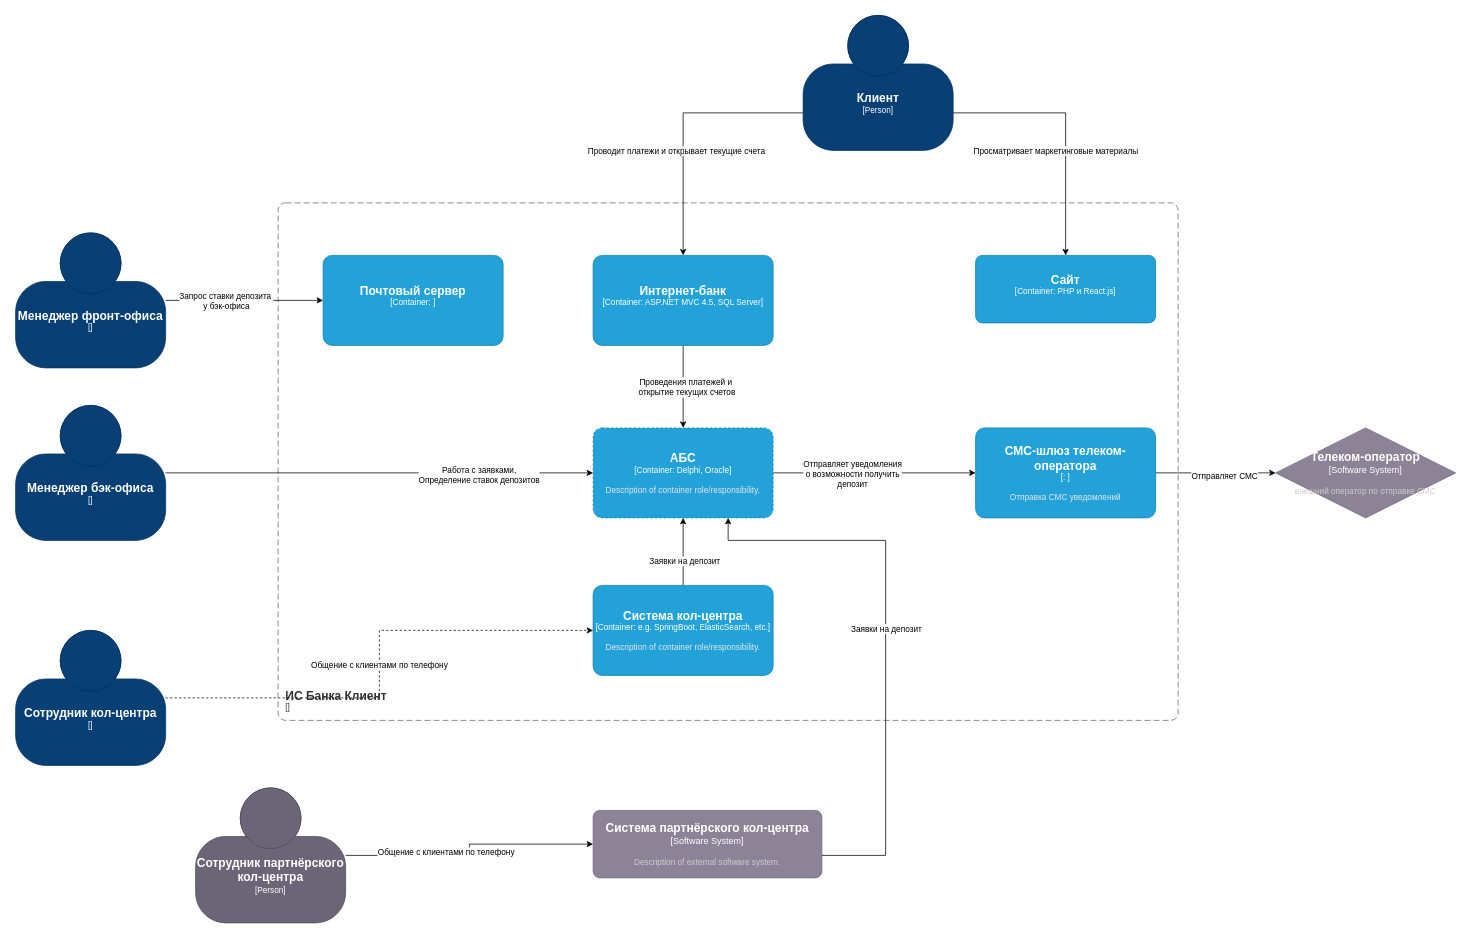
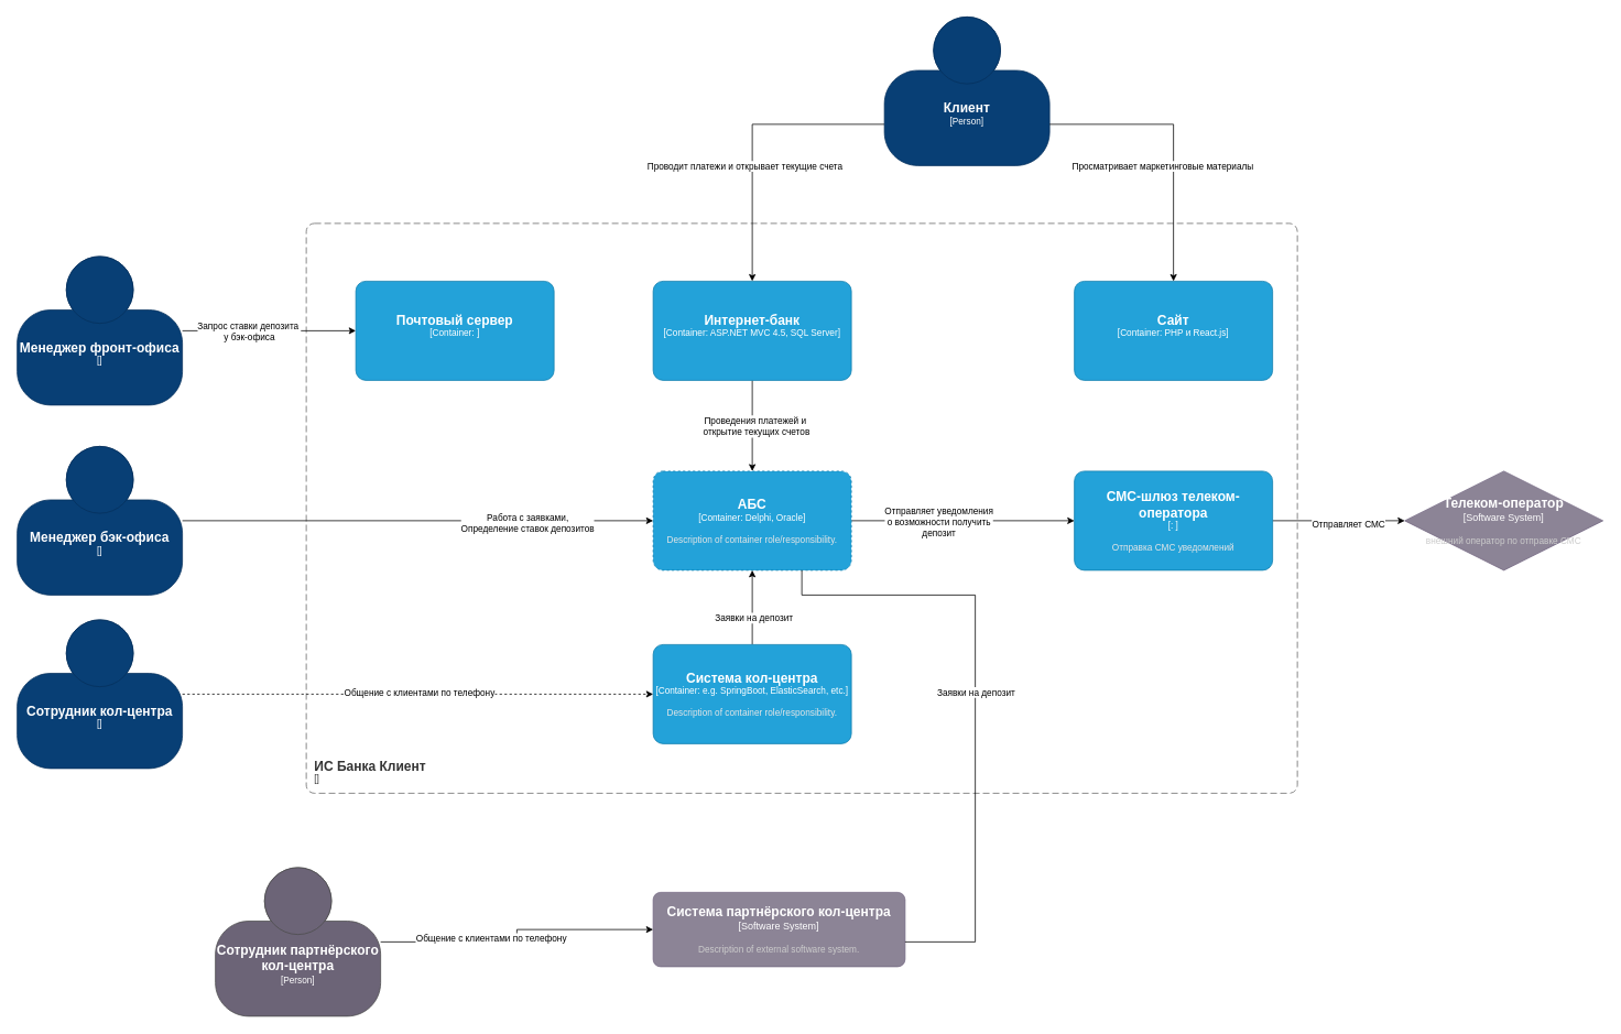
  <mxCell id="0" />
  <mxCell id="1" parent="0" />
  <mxCell id="2" value="&lt;font style=&quot;font-size: 16px&quot;&gt;&lt;b&gt;&lt;div style=&quot;text-align: left&quot;&gt;ИС Банка Клиент&lt;/div&gt;&lt;/b&gt;&lt;/font&gt;&lt;div style=&quot;text-align: left&quot;&gt;[]&lt;/div&gt;" style="rounded=1;fontSize=11;whiteSpace=wrap;html=1;dashed=1;arcSize=20;fillColor=none;strokeColor=#666666;fontColor=#333333;labelBackgroundColor=none;align=left;verticalAlign=bottom;labelBorderColor=none;spacingTop=0;spacing=10;dashPattern=8 4;metaEdit=1;rotatable=0;perimeter=rectanglePerimeter;noLabel=0;labelPadding=0;allowArrows=0;connectable=0;expand=0;recursiveResize=0;editable=1;pointerEvents=0;absoluteArcSize=1;points=[[0.25,0,0],[0.5,0,0],[0.75,0,0],[1,0.25,0],[1,0.5,0],[1,0.75,0],[0.75,1,0],[0.5,1,0],[0.25,1,0],[0,0.75,0],[0,0.5,0],[0,0.25,0]];" parent="1" vertex="1"><mxGeometry x="370" y="270" width="1200" height="690" as="geometry" /></mxCell>
  <mxCell id="3" value="&lt;font style=&quot;font-size: 16px&quot;&gt;&lt;b&gt;Телеком-оператор&lt;/b&gt;&lt;/font&gt;&lt;div&gt;[Software System]&lt;/div&gt;&lt;br&gt;&lt;div&gt;&lt;font style=&quot;font-size: 11px&quot;&gt;&lt;font color=&quot;#cccccc&quot;&gt;внешний оператор по отправке СМС&lt;/font&gt;&lt;/div&gt;" style="rhombus;whiteSpace=wrap;html=1;labelBackgroundColor=none;fillColor=#8C8496;fontColor=#ffffff;align=center;arcSize=10;strokeColor=#736782;metaEdit=1;resizable=0;points=[[0.25,0,0],[0.5,0,0],[0.75,0,0],[1,0.25,0],[1,0.5,0],[1,0.75,0],[0.75,1,0],[0.5,1,0],[0.25,1,0],[0,0.75,0],[0,0.5,0],[0,0.25,0]];" parent="1" vertex="1"><mxGeometry x="1700" y="570" width="240" height="120" as="geometry" /></mxCell>
  <mxCell id="4" style="edgeStyle=orthogonalEdgeStyle;rounded=0;orthogonalLoop=1;jettySize=auto;html=1;" parent="1" source="6" target="14" edge="1"><mxGeometry relative="1" as="geometry"><Array as="points"><mxPoint x="910" y="150" /></Array></mxGeometry></mxCell>
  <mxCell id="5" value="Проводит платежи и открывает текущие счета" style="edgeLabel;html=1;align=center;verticalAlign=middle;resizable=0;points=[];" vertex="1" connectable="0" parent="4"><mxGeometry x="-0.05" relative="1" as="geometry"><mxPoint x="-10" y="44" as="offset" /></mxGeometry></mxCell>
  <mxCell id="6" value="&lt;font style=&quot;font-size: 16px&quot;&gt;&lt;b&gt;Клиент&lt;/b&gt;&lt;/font&gt;&lt;div&gt;[Person]&lt;/div&gt;&lt;br&gt;&lt;div&gt;&lt;font style=&quot;font-size: 11px&quot;&gt;&lt;font color=&quot;#cccccc&quot;&gt;&lt;/font&gt;&lt;/div&gt;" style="html=1;fontSize=11;dashed=0;whiteSpace=wrap;fillColor=#083F75;strokeColor=#06315C;fontColor=#ffffff;shape=mxgraph.c4.person2;align=center;metaEdit=1;points=[[0.5,0,0],[1,0.5,0],[1,0.75,0],[0.75,1,0],[0.5,1,0],[0.25,1,0],[0,0.75,0],[0,0.5,0]];resizable=0;" parent="1" vertex="1"><mxGeometry x="1070" y="20" width="200" height="180" as="geometry" /></mxCell>
  <mxCell id="7" style="edgeStyle=orthogonalEdgeStyle;rounded=0;orthogonalLoop=1;jettySize=auto;html=1;" edge="1" parent="1" source="10" target="17"><mxGeometry relative="1" as="geometry" /></mxCell>
  <mxCell id="8" value="Text" style="edgeLabel;html=1;align=center;verticalAlign=middle;resizable=0;points=[];" vertex="1" connectable="0" parent="7"><mxGeometry x="0.46" relative="1" as="geometry"><mxPoint as="offset" /></mxGeometry></mxCell>
  <mxCell id="9" value="Работа с заявками,&lt;br&gt;Определение ставок депозитов" style="edgeLabel;html=1;align=center;verticalAlign=middle;resizable=0;points=[];" vertex="1" connectable="0" parent="7"><mxGeometry x="0.462" y="-2" relative="1" as="geometry"><mxPoint as="offset" /></mxGeometry></mxCell>
  <mxCell id="10" value="&lt;font style=&quot;font-size: 16px&quot;&gt;&lt;b&gt;Менеджер бэк-офиса&lt;/b&gt;&lt;/font&gt;&lt;div&gt;[]&lt;/div&gt;&lt;br&gt;&lt;div&gt;&lt;font style=&quot;font-size: 11px&quot;&gt;&lt;font color=&quot;#cccccc&quot;&gt;&lt;/font&gt;&lt;/div&gt;" style="html=1;fontSize=11;dashed=0;whiteSpace=wrap;fillColor=#083F75;strokeColor=#06315C;fontColor=#ffffff;shape=mxgraph.c4.person2;align=center;metaEdit=1;points=[[0.5,0,0],[1,0.5,0],[1,0.75,0],[0.75,1,0],[0.5,1,0],[0.25,1,0],[0,0.75,0],[0,0.5,0]];resizable=0;" parent="1" vertex="1"><mxGeometry x="20" y="540" width="200" height="180" as="geometry" /></mxCell>
- <mxCell id="11" value="&lt;font style=&quot;font-size: 16px&quot;&gt;&lt;b&gt;Сайт&lt;/b&gt;&lt;/font&gt;&lt;div&gt;[Container: PHP и React.js]&lt;/div&gt;&lt;br&gt;&lt;div&gt;&lt;font style=&quot;font-size: 11px&quot;&gt;&lt;font color=&quot;#E6E6E6&quot;&gt;&lt;/font&gt;&lt;/div&gt;" style="rounded=1;whiteSpace=wrap;html=1;fontSize=11;labelBackgroundColor=none;fillColor=#23A2D9;fontColor=#ffffff;align=center;arcSize=10;strokeColor=#0E7DAD;metaEdit=1;resizable=0;points=[[0.25,0,0],[0.5,0,0],[0.75,0,0],[1,0.25,0],[1,0.5,0],[1,0.75,0],[0.75,1,0],[0.5,1,0],[0.25,1,0],[0,0.75,0],[0,0.5,0],[0,0.25,0]];" parent="1" vertex="1"><mxGeometry x="1300" y="340" width="240" height="90" as="geometry" /></mxCell>
+ <mxCell id="11" value="&lt;font style=&quot;font-size: 16px&quot;&gt;&lt;b&gt;Сайт&lt;/b&gt;&lt;/font&gt;&lt;div&gt;[Container: PHP и React.js]&lt;/div&gt;&lt;br&gt;&lt;div&gt;&lt;font style=&quot;font-size: 11px&quot;&gt;&lt;font color=&quot;#E6E6E6&quot;&gt;&lt;/font&gt;&lt;/div&gt;" style="rounded=1;whiteSpace=wrap;html=1;fontSize=11;labelBackgroundColor=none;fillColor=#23A2D9;fontColor=#ffffff;align=center;arcSize=10;strokeColor=#0E7DAD;metaEdit=1;resizable=0;points=[[0.25,0,0],[0.5,0,0],[0.75,0,0],[1,0.25,0],[1,0.5,0],[1,0.75,0],[0.75,1,0],[0.5,1,0],[0.25,1,0],[0,0.75,0],[0,0.5,0],[0,0.25,0]];" parent="1" vertex="1"><mxGeometry x="1300" y="340" width="240" height="120" as="geometry" /></mxCell>
  <mxCell id="12" style="edgeStyle=orthogonalEdgeStyle;rounded=0;orthogonalLoop=1;jettySize=auto;html=1;" edge="1" parent="1" source="14" target="17"><mxGeometry relative="1" as="geometry" /></mxCell>
  <mxCell id="13" value="Проведения платежей и&amp;nbsp;&lt;div&gt;открытие текущих счетов&lt;/div&gt;" style="edgeLabel;html=1;align=center;verticalAlign=middle;resizable=0;points=[];" vertex="1" connectable="0" parent="12"><mxGeometry x="-0.007" y="4" relative="1" as="geometry"><mxPoint as="offset" /></mxGeometry></mxCell>
  <mxCell id="14" value="&lt;font style=&quot;font-size: 16px&quot;&gt;&lt;b&gt;Интернет-банк&lt;/b&gt;&lt;/font&gt;&lt;div&gt;[Container: ASP.NET MVC 4.5, SQL Server]&lt;/div&gt;&lt;br&gt;&lt;div&gt;&lt;font style=&quot;font-size: 11px&quot;&gt;&lt;font color=&quot;#E6E6E6&quot;&gt;&lt;/font&gt;&lt;/div&gt;" style="rounded=1;whiteSpace=wrap;html=1;fontSize=11;labelBackgroundColor=none;fillColor=#23A2D9;fontColor=#ffffff;align=center;arcSize=10;strokeColor=#0E7DAD;metaEdit=1;resizable=0;points=[[0.25,0,0],[0.5,0,0],[0.75,0,0],[1,0.25,0],[1,0.5,0],[1,0.75,0],[0.75,1,0],[0.5,1,0],[0.25,1,0],[0,0.75,0],[0,0.5,0],[0,0.25,0]];" parent="1" vertex="1"><mxGeometry x="790" y="340" width="240" height="120" as="geometry" /></mxCell>
  <mxCell id="15" style="edgeStyle=orthogonalEdgeStyle;rounded=0;orthogonalLoop=1;jettySize=auto;html=1;" edge="1" parent="1" source="17" target="32"><mxGeometry relative="1" as="geometry" /></mxCell>
  <mxCell id="16" value="Отправляет уведомления&lt;div&gt;&amp;nbsp;о возможности получить&amp;nbsp;&lt;/div&gt;&lt;div&gt;депозит&lt;/div&gt;" style="edgeLabel;html=1;align=center;verticalAlign=middle;resizable=0;points=[];" vertex="1" connectable="0" parent="15"><mxGeometry x="-0.224" y="-1" relative="1" as="geometry"><mxPoint as="offset" /></mxGeometry></mxCell>
  <mxCell id="17" value="&lt;font style=&quot;font-size: 16px&quot;&gt;&lt;b&gt;АБС&lt;/b&gt;&lt;/font&gt;&lt;div&gt;[Container: Delphi, Oracle]&lt;/div&gt;&lt;br&gt;&lt;div&gt;&lt;font style=&quot;font-size: 11px&quot;&gt;&lt;font color=&quot;#E6E6E6&quot;&gt;Description of container role/responsibility.&lt;/font&gt;&lt;/div&gt;" style="rounded=1;whiteSpace=wrap;html=1;fontSize=11;labelBackgroundColor=none;fillColor=#23A2D9;fontColor=#ffffff;align=center;arcSize=10;strokeColor=#0E7DAD;metaEdit=1;resizable=0;points=[[0.25,0,0],[0.5,0,0],[0.75,0,0],[1,0.25,0],[1,0.5,0],[1,0.75,0],[0.75,1,0],[0.5,1,0],[0.25,1,0],[0,0.75,0],[0,0.5,0],[0,0.25,0]];dashed=1;" parent="1" vertex="1"><mxGeometry x="790" y="570" width="240" height="120" as="geometry" /></mxCell>
  <mxCell id="18" style="edgeStyle=orthogonalEdgeStyle;rounded=0;orthogonalLoop=1;jettySize=auto;html=1;" edge="1" parent="1" source="20" target="17"><mxGeometry relative="1" as="geometry" /></mxCell>
  <mxCell id="19" value="Заявки на депозит" style="edgeLabel;html=1;align=center;verticalAlign=middle;resizable=0;points=[];" vertex="1" connectable="0" parent="18"><mxGeometry x="-0.251" y="-1" relative="1" as="geometry"><mxPoint y="1" as="offset" /></mxGeometry></mxCell>
  <mxCell id="20" value="&lt;font style=&quot;font-size: 16px&quot;&gt;&lt;b&gt;Система кол-центра&lt;/b&gt;&lt;/font&gt;&lt;div&gt;[Container: e.g. SpringBoot, ElasticSearch, etc.]&lt;/div&gt;&lt;br&gt;&lt;div&gt;&lt;font style=&quot;font-size: 11px&quot;&gt;&lt;font color=&quot;#E6E6E6&quot;&gt;Description of container role/responsibility.&lt;/font&gt;&lt;/div&gt;" style="rounded=1;whiteSpace=wrap;html=1;fontSize=11;labelBackgroundColor=none;fillColor=#23A2D9;fontColor=#ffffff;align=center;arcSize=10;strokeColor=#0E7DAD;metaEdit=1;resizable=0;points=[[0.25,0,0],[0.5,0,0],[0.75,0,0],[1,0.25,0],[1,0.5,0],[1,0.75,0],[0.75,1,0],[0.5,1,0],[0.25,1,0],[0,0.75,0],[0,0.5,0],[0,0.25,0]];" parent="1" vertex="1"><mxGeometry x="790" y="780" width="240" height="120" as="geometry" /></mxCell>
  <mxCell id="21" value="&lt;font style=&quot;font-size: 16px&quot;&gt;&lt;b&gt;Система партнёрского кол-центра&lt;/b&gt;&lt;/font&gt;&lt;div&gt;[Software System]&lt;/div&gt;&lt;br&gt;&lt;div&gt;&lt;font style=&quot;font-size: 11px&quot;&gt;&lt;font color=&quot;#cccccc&quot;&gt;Description of external software system.&lt;/font&gt;&lt;/div&gt;" style="rounded=1;whiteSpace=wrap;html=1;labelBackgroundColor=none;fillColor=#8C8496;fontColor=#ffffff;align=center;arcSize=10;strokeColor=#736782;metaEdit=1;resizable=0;points=[[0.25,0,0],[0.5,0,0],[0.75,0,0],[1,0.25,0],[1,0.5,0],[1,0.75,0],[0.75,1,0],[0.5,1,0],[0.25,1,0],[0,0.75,0],[0,0.5,0],[0,0.25,0]];" parent="1" vertex="1"><mxGeometry x="790" y="1080" width="305" height="90" as="geometry" /></mxCell>
  <mxCell id="22" style="edgeStyle=orthogonalEdgeStyle;rounded=0;orthogonalLoop=1;jettySize=auto;html=1;" edge="1" parent="1" source="24" target="38"><mxGeometry relative="1" as="geometry" /></mxCell>
  <mxCell id="23" value="Запрос ставки депозита&amp;nbsp;&lt;div&gt;у бэк-офиса&lt;/div&gt;" style="edgeLabel;html=1;align=center;verticalAlign=middle;resizable=0;points=[];" vertex="1" connectable="0" parent="22"><mxGeometry x="-0.246" relative="1" as="geometry"><mxPoint x="1" as="offset" /></mxGeometry></mxCell>
  <mxCell id="24" value="&lt;font style=&quot;font-size: 16px&quot;&gt;&lt;b&gt;Менеджер фронт-офиса&lt;/b&gt;&lt;/font&gt;&lt;div&gt;[]&lt;/div&gt;&lt;br&gt;&lt;div&gt;&lt;font style=&quot;font-size: 11px&quot;&gt;&lt;font color=&quot;#cccccc&quot;&gt;&lt;/font&gt;&lt;/div&gt;" style="html=1;fontSize=11;dashed=0;whiteSpace=wrap;fillColor=#083F75;strokeColor=#06315C;fontColor=#ffffff;shape=mxgraph.c4.person2;align=center;metaEdit=1;points=[[0.5,0,0],[1,0.5,0],[1,0.75,0],[0.75,1,0],[0.5,1,0],[0.25,1,0],[0,0.75,0],[0,0.5,0]];resizable=0;" parent="1" vertex="1"><mxGeometry x="20" y="310" width="200" height="180" as="geometry" /></mxCell>
  <mxCell id="25" style="edgeStyle=orthogonalEdgeStyle;rounded=0;orthogonalLoop=1;jettySize=auto;html=1;dashed=1;" edge="1" parent="1" source="27" target="20"><mxGeometry relative="1" as="geometry" /></mxCell>
  <mxCell id="26" value="Общение с клиентами по телефону" style="edgeLabel;html=1;align=center;verticalAlign=middle;resizable=0;points=[];" vertex="1" connectable="0" parent="25"><mxGeometry x="-0.001" y="2" relative="1" as="geometry"><mxPoint x="1" as="offset" /></mxGeometry></mxCell>
- <mxCell id="27" value="&lt;font style=&quot;font-size: 16px&quot;&gt;&lt;b&gt;Сотрудник кол-центра&lt;/b&gt;&lt;/font&gt;&lt;div&gt;[]&lt;/div&gt;&lt;br&gt;&lt;div&gt;&lt;font style=&quot;font-size: 11px&quot;&gt;&lt;font color=&quot;#cccccc&quot;&gt;&lt;/font&gt;&lt;/div&gt;" style="html=1;fontSize=11;dashed=0;whiteSpace=wrap;fillColor=#083F75;strokeColor=#06315C;fontColor=#ffffff;shape=mxgraph.c4.person2;align=center;metaEdit=1;points=[[0.5,0,0],[1,0.5,0],[1,0.75,0],[0.75,1,0],[0.5,1,0],[0.25,1,0],[0,0.75,0],[0,0.5,0]];resizable=0;" parent="1" vertex="1"><mxGeometry x="20" y="840" width="200" height="180" as="geometry" /></mxCell>
+ <mxCell id="27" value="&lt;font style=&quot;font-size: 16px&quot;&gt;&lt;b&gt;Сотрудник кол-центра&lt;/b&gt;&lt;/font&gt;&lt;div&gt;[]&lt;/div&gt;&lt;br&gt;&lt;div&gt;&lt;font style=&quot;font-size: 11px&quot;&gt;&lt;font color=&quot;#cccccc&quot;&gt;&lt;/font&gt;&lt;/div&gt;" style="html=1;fontSize=11;dashed=0;whiteSpace=wrap;fillColor=#083F75;strokeColor=#06315C;fontColor=#ffffff;shape=mxgraph.c4.person2;align=center;metaEdit=1;points=[[0.5,0,0],[1,0.5,0],[1,0.75,0],[0.75,1,0],[0.5,1,0],[0.25,1,0],[0,0.75,0],[0,0.5,0]];resizable=0;" parent="1" vertex="1"><mxGeometry x="20" y="750" width="200" height="180" as="geometry" /></mxCell>
  <mxCell id="28" style="edgeStyle=orthogonalEdgeStyle;rounded=0;orthogonalLoop=1;jettySize=auto;html=1;entryX=0.5;entryY=0;entryDx=0;entryDy=0;entryPerimeter=0;" parent="1" source="6" target="11" edge="1"><mxGeometry relative="1" as="geometry"><Array as="points"><mxPoint x="1420" y="150" /></Array></mxGeometry></mxCell>
  <mxCell id="29" value="Просматривает маркетинговые материалы" style="edgeLabel;html=1;align=center;verticalAlign=middle;resizable=0;points=[];" parent="28" vertex="1" connectable="0"><mxGeometry x="-0.198" y="-6" relative="1" as="geometry"><mxPoint y="44" as="offset" /></mxGeometry></mxCell>
  <mxCell id="30" style="edgeStyle=orthogonalEdgeStyle;rounded=0;orthogonalLoop=1;jettySize=auto;html=1;" edge="1" parent="1" source="32" target="3"><mxGeometry relative="1" as="geometry" /></mxCell>
  <mxCell id="31" value="Отправляет СМС" style="edgeLabel;html=1;align=center;verticalAlign=middle;resizable=0;points=[];" vertex="1" connectable="0" parent="30"><mxGeometry x="0.143" y="-3" relative="1" as="geometry"><mxPoint as="offset" /></mxGeometry></mxCell>
  <mxCell id="32" value="&lt;font style=&quot;font-size: 16px&quot;&gt;&lt;b&gt;СМС-шлюз телеком-оператора&lt;/b&gt;&lt;/font&gt;&lt;div&gt;[: ]&lt;/div&gt;&lt;br&gt;&lt;div&gt;&lt;font style=&quot;font-size: 11px&quot;&gt;&lt;font color=&quot;#E6E6E6&quot;&gt;Отправка СМС уведомлений&lt;/font&gt;&lt;/div&gt;" style="rounded=1;whiteSpace=wrap;html=1;fontSize=11;labelBackgroundColor=none;fillColor=#23A2D9;fontColor=#ffffff;align=center;arcSize=10;strokeColor=#0E7DAD;metaEdit=1;resizable=0;points=[[0.25,0,0],[0.5,0,0],[0.75,0,0],[1,0.25,0],[1,0.5,0],[1,0.75,0],[0.75,1,0],[0.5,1,0],[0.25,1,0],[0,0.75,0],[0,0.5,0],[0,0.25,0]];" parent="1" vertex="1"><mxGeometry x="1300" y="570" width="240" height="120" as="geometry" /></mxCell>
  <mxCell id="33" style="edgeStyle=orthogonalEdgeStyle;rounded=0;orthogonalLoop=1;jettySize=auto;html=1;" edge="1" parent="1" source="35" target="21"><mxGeometry relative="1" as="geometry" /></mxCell>
  <mxCell id="34" value="Общение с клиентами по телефону" style="edgeLabel;html=1;align=center;verticalAlign=middle;resizable=0;points=[];" vertex="1" connectable="0" parent="33"><mxGeometry x="-0.235" y="5" relative="1" as="geometry"><mxPoint x="1" as="offset" /></mxGeometry></mxCell>
  <mxCell id="35" value="&lt;font style=&quot;font-size: 16px&quot;&gt;&lt;b&gt;Сотрудник партнёрского кол-центра&lt;/b&gt;&lt;/font&gt;&lt;div&gt;[Person]&lt;/div&gt;&lt;br&gt;&lt;div&gt;&lt;font style=&quot;font-size: 11px&quot;&gt;&lt;font color=&quot;#cccccc&quot;&gt;&lt;/font&gt;&lt;/div&gt;" style="html=1;fontSize=11;dashed=0;whiteSpace=wrap;fillColor=#6C6477;strokeColor=#4D4D4D;fontColor=#ffffff;shape=mxgraph.c4.person2;align=center;metaEdit=1;points=[[0.5,0,0],[1,0.5,0],[1,0.75,0],[0.75,1,0],[0.5,1,0],[0.25,1,0],[0,0.75,0],[0,0.5,0]];resizable=0;" vertex="1" parent="1"><mxGeometry x="260" y="1050" width="200" height="180" as="geometry" /></mxCell>
- <mxCell id="36" style="edgeStyle=orthogonalEdgeStyle;rounded=0;orthogonalLoop=1;jettySize=auto;html=1;entryX=0.75;entryY=1;entryDx=0;entryDy=0;entryPerimeter=0;" edge="1" parent="1" source="21" target="17"><mxGeometry relative="1" as="geometry"><Array as="points"><mxPoint x="1180" y="1140" /><mxPoint x="1180" y="720" /><mxPoint x="970" y="720" /></Array></mxGeometry></mxCell>
+ <mxCell id="36" style="edgeStyle=orthogonalEdgeStyle;rounded=0;orthogonalLoop=1;jettySize=auto;html=1;entryX=0.75;entryY=1;entryDx=0;entryDy=0;entryPerimeter=0;endArrow=none;" edge="1" parent="1" source="21" target="17"><mxGeometry relative="1" as="geometry"><Array as="points"><mxPoint x="1180" y="1140" /><mxPoint x="1180" y="720" /><mxPoint x="970" y="720" /></Array></mxGeometry></mxCell>
  <mxCell id="37" value="Заявки на депозит" style="edgeLabel;html=1;align=center;verticalAlign=middle;resizable=0;points=[];" vertex="1" connectable="0" parent="36"><mxGeometry x="0.043" relative="1" as="geometry"><mxPoint y="1" as="offset" /></mxGeometry></mxCell>
  <mxCell id="38" value="&lt;font style=&quot;font-size: 16px&quot;&gt;&lt;b&gt;Почтовый сервер&lt;/b&gt;&lt;/font&gt;&lt;div&gt;[Container: ]&lt;/div&gt;&lt;br&gt;&lt;div&gt;&lt;font style=&quot;font-size: 11px&quot;&gt;&lt;font color=&quot;#E6E6E6&quot;&gt;&lt;/font&gt;&lt;/div&gt;" style="rounded=1;whiteSpace=wrap;html=1;fontSize=11;labelBackgroundColor=none;fillColor=#23A2D9;fontColor=#ffffff;align=center;arcSize=10;strokeColor=#0E7DAD;metaEdit=1;resizable=0;points=[[0.25,0,0],[0.5,0,0],[0.75,0,0],[1,0.25,0],[1,0.5,0],[1,0.75,0],[0.75,1,0],[0.5,1,0],[0.25,1,0],[0,0.75,0],[0,0.5,0],[0,0.25,0]];" vertex="1" parent="1"><mxGeometry x="430" y="340" width="240" height="120" as="geometry" /></mxCell>
